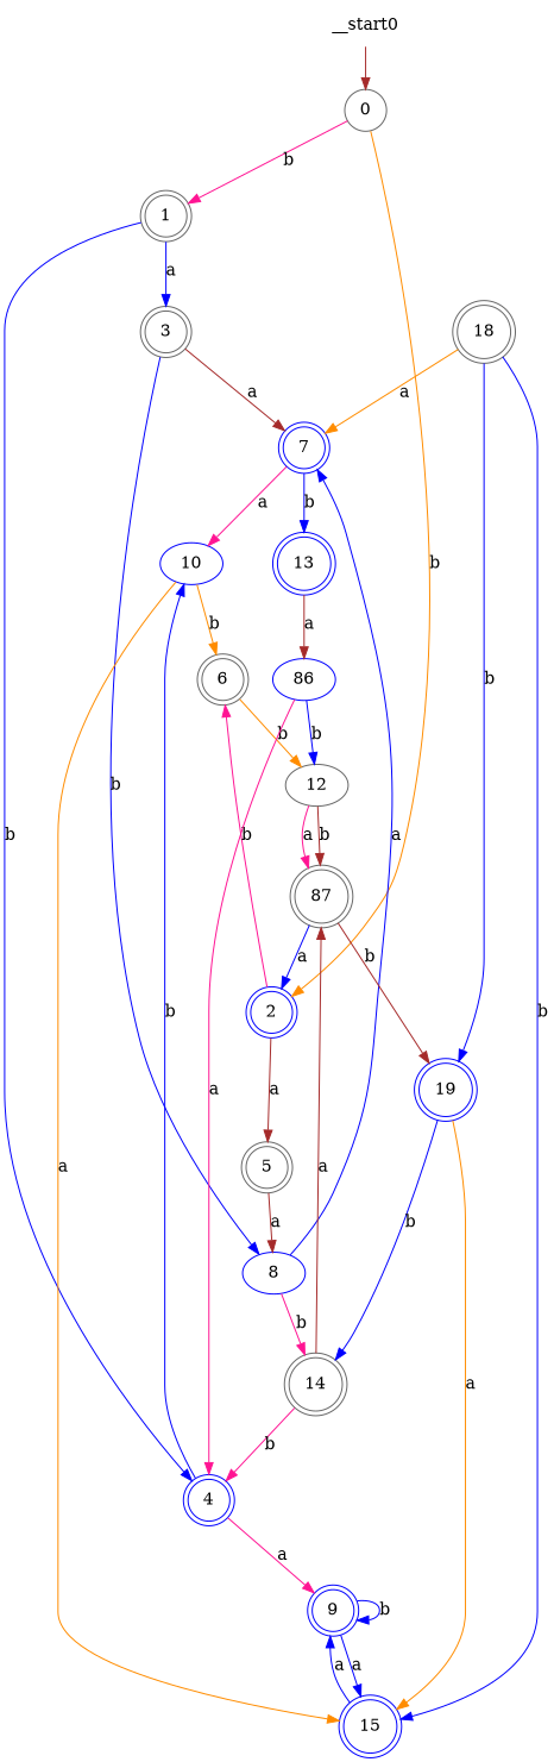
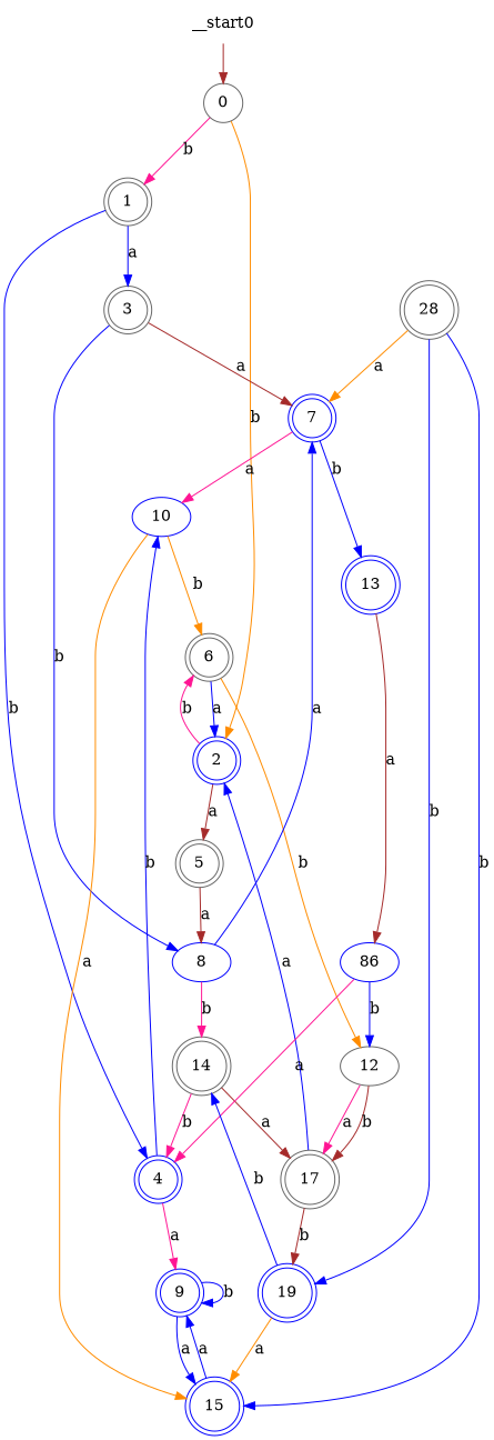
  digraph {
    node [color=blue shape=doublecircle]
    edge [color=blue]
    __start0 [shape=none]
    0 [color=gray40 shape=circle]
    1 [color=gray40]
    2
    3 [color=gray40]
    4
    5 [color=gray40]
    6 [color=gray40]
    7
    8 [shape=""]
    9
    10 [shape=""]
    12 [color=gray40 shape=""]
    13
    14 [color=gray40]
    15
-   17 [color=gray40 label=87]
+   17 [color=gray40]
    n18 [label=86 shape=""]
    19
-   18 [color=gray40]
+   18 [color=gray40 label=28]
    __start0 -> 0 [color=brown]
    0 -> 1 [color=deeppink label=b]
    0 -> 2 [color=darkorange label=b]
    1 -> 3 [label=a]
    1 -> 4 [label=b]
    2 -> 5 [color=brown label=a]
    2 -> 6 [color=deeppink label=b]
    3 -> 7 [color=brown label=a]
    3 -> 8 [label=b]
    4 -> 9 [color=deeppink label=a]
    4 -> 10 [label=b]
    5 -> 8 [color=brown label=a]
+   6 -> 2 [label=a]
    6 -> 12 [color=darkorange label=b]
    7 -> 10 [color=deeppink label=a]
    7 -> 13 [label=b]
    8 -> 7 [label=a]
    8 -> 14 [color=deeppink label=b]
    9 -> 9 [label=b]
    9 -> 15 [label=a]
    10 -> 6 [color=darkorange label=b]
    10 -> 15 [color=darkorange label=a]
    12 -> 17 [color=deeppink label=a]
    12 -> 17 [color=brown label=b]
    13 -> n18 [color=brown label=a]
    14 -> 4 [color=deeppink label=b]
    14 -> 17 [color=brown label=a]
    15 -> 9 [label=a]
    17 -> 2 [label=a]
    17 -> 19 [color=brown label=b]
    n18 -> 4 [color=deeppink label=a]
    n18 -> 12 [label=b]
    19 -> 14 [label=b]
    19 -> 15 [color=darkorange label=a]
    18 -> 7 [color=darkorange label=a]
    18 -> 15 [label=b]
    18 -> 19 [label=b]
  }
